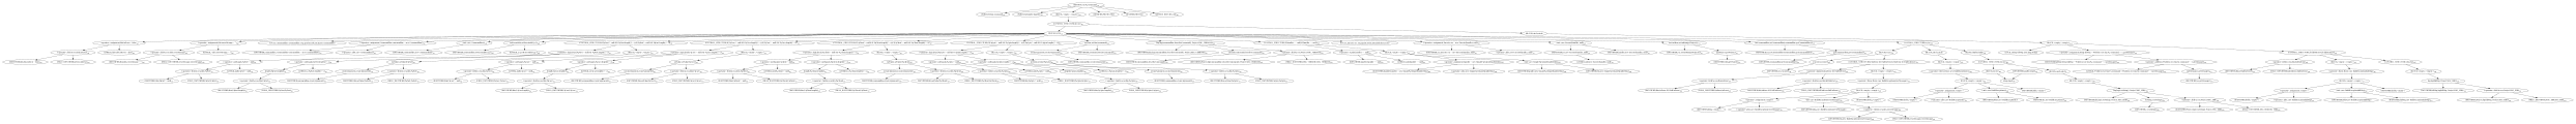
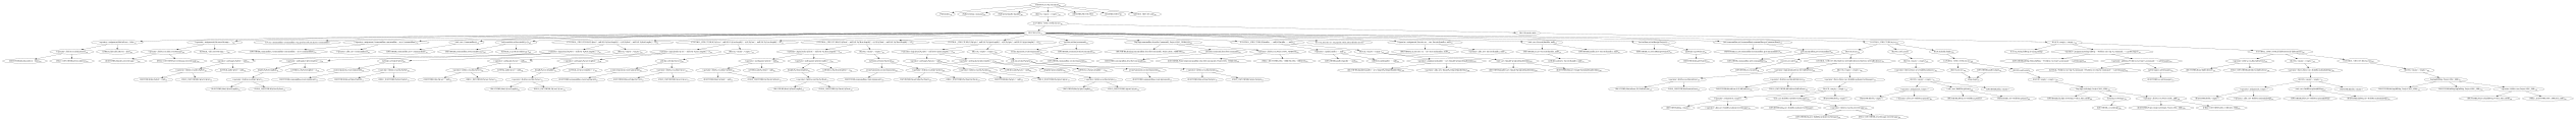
  digraph {
    fontname="Playfair Display"
    node [fontname="Playfair Display"]
    edge [fontname="Playfair Display"]
    n1 [label=<(METHOD,execP4Command)<SUB>242</SUB>>]
+   n2 [label=<(PARAM,this)<SUB>242</SUB>>]
    n3 [label=<(PARAM,String command)<SUB>242</SUB>>]
    n4 [label=<(PARAM,P4Handler handler)<SUB>242</SUB>>]
    n5 [label=<(BLOCK,&lt;empty&gt;,&lt;empty&gt;)<SUB>242</SUB>>]
    n6 [label=<(MODIFIER,PROTECTED)>]
    n7 [label=<(MODIFIER,VIRTUAL)>]
    n8 [label=<(METHOD_RETURN,void)<SUB>242</SUB>>]
    n9 [label=<(CONTROL_STRUCTURE,try,try)<SUB>243</SUB>>]
    n10 [label=<(BLOCK,try,try)<SUB>243</SUB>>]
    n11 [label=<(BLOCK,catch,catch)>]
    n12 [label=<(&lt;operator&gt;.assignment,this.inError = false)<SUB>245</SUB>>]
    n13 [label=<(&lt;operator&gt;.assignment,this.errorMessage = &quot;&quot;)<SUB>246</SUB>>]
    n14 [label=<(LOCAL,Commandline commandline: org.apache.tools.ant.types.Commandline)>]
    n15 [label=<(&lt;operator&gt;.assignment,Commandline commandline = new Commandline())<SUB>247</SUB>>]
    n16 [label=<(&lt;init&gt;,new Commandline())<SUB>247</SUB>>]
    n17 [label=<(setExecutable,setExecutable(&quot;p4&quot;))<SUB>248</SUB>>]
    n18 [label=<(CONTROL_STRUCTURE,if (P4Port != null &amp;&amp; P4Port.length() != 0),if (P4Port != null &amp;&amp; P4Port.length() != 0))<SUB>251</SUB>>]
    n19 [label=<(CONTROL_STRUCTURE,if (P4User != null &amp;&amp; P4User.length() != 0),if (P4User != null &amp;&amp; P4User.length() != 0))<SUB>254</SUB>>]
    n20 [label=<(CONTROL_STRUCTURE,if (P4Client != null &amp;&amp; P4Client.length() != 0),if (P4Client != null &amp;&amp; P4Client.length() != 0))<SUB>257</SUB>>]
    n21 [label=<(CONTROL_STRUCTURE,if (P4Opts != null &amp;&amp; P4Opts.length() != 0),if (P4Opts != null &amp;&amp; P4Opts.length() != 0))<SUB>260</SUB>>]
    n22 [label=<(setLine,setLine(command))<SUB>263</SUB>>]
    n23 [label=<(log,log(commandline.describeCommand(), Project.MSG_VERBOSE))<SUB>265</SUB>>]
    n24 [label=<(CONTROL_STRUCTURE,if (handler == null),if (handler == null))<SUB>267</SUB>>]
    n25 [label=<(LOCAL,Execute exe: org.apache.tools.ant.taskdefs.Execute)>]
    n26 [label=<(&lt;operator&gt;.assignment,Execute exe = new Execute(handler, null))<SUB>271</SUB>>]
    n27 [label=<(&lt;init&gt;,new Execute(handler, null))<SUB>271</SUB>>]
    n28 [label=<(setAntRun,setAntRun(getProject()))<SUB>273</SUB>>]
    n29 [label=<(setCommandline,setCommandline(commandline.getCommandline()))<SUB>275</SUB>>]
    n30 [label=<(CONTROL_STRUCTURE,try,try)<SUB>277</SUB>>]
    n31 [label=<(BLOCK,&lt;empty&gt;,&lt;empty&gt;)<SUB>294</SUB>>]
    n32 [label=<(&lt;operator&gt;.fieldAccess,this.inError)<SUB>245</SUB>>]
    n33 [label=<(LITERAL,false,this.inError = false)<SUB>245</SUB>>]
    n34 [label=<(&lt;operator&gt;.fieldAccess,this.errorMessage)<SUB>246</SUB>>]
    n35 [label=<(LITERAL,&quot;&quot;,this.errorMessage = &quot;&quot;)<SUB>246</SUB>>]
    n36 [label=<(IDENTIFIER,commandline,Commandline commandline = new Commandline())<SUB>247</SUB>>]
    n37 [label=<(&lt;operator&gt;.alloc,new Commandline())<SUB>247</SUB>>]
    n38 [label=<(IDENTIFIER,commandline,new Commandline())<SUB>247</SUB>>]
    n39 [label=<(IDENTIFIER,commandline,setExecutable(&quot;p4&quot;))<SUB>248</SUB>>]
    n40 [label=<(LITERAL,&quot;p4&quot;,setExecutable(&quot;p4&quot;))<SUB>248</SUB>>]
    n41 [label=<(&lt;operator&gt;.logicalAnd,P4Port != null &amp;&amp; P4Port.length() != 0)<SUB>251</SUB>>]
    n42 [label=<(BLOCK,&lt;empty&gt;,&lt;empty&gt;)<SUB>251</SUB>>]
    n43 [label=<(&lt;operator&gt;.logicalAnd,P4User != null &amp;&amp; P4User.length() != 0)<SUB>254</SUB>>]
    n44 [label=<(BLOCK,&lt;empty&gt;,&lt;empty&gt;)<SUB>254</SUB>>]
    n45 [label=<(&lt;operator&gt;.logicalAnd,P4Client != null &amp;&amp; P4Client.length() != 0)<SUB>257</SUB>>]
    n46 [label=<(BLOCK,&lt;empty&gt;,&lt;empty&gt;)<SUB>257</SUB>>]
    n47 [label=<(&lt;operator&gt;.logicalAnd,P4Opts != null &amp;&amp; P4Opts.length() != 0)<SUB>260</SUB>>]
    n48 [label=<(BLOCK,&lt;empty&gt;,&lt;empty&gt;)<SUB>260</SUB>>]
    n49 [label=<(createArgument,createArgument())<SUB>263</SUB>>]
    n50 [label=<(IDENTIFIER,command,setLine(command))<SUB>263</SUB>>]
    n51 [label=<(IDENTIFIER,this,log(commandline.describeCommand(), Project.MSG_VERBOSE))<SUB>265</SUB>>]
    n52 [label=<(describeCommand,describeCommand())<SUB>265</SUB>>]
    n53 [label=<(&lt;operator&gt;.fieldAccess,Project.MSG_VERBOSE)<SUB>265</SUB>>]
    n54 [label=<(&lt;operator&gt;.equals,handler == null)<SUB>267</SUB>>]
    n55 [label=<(BLOCK,&lt;empty&gt;,&lt;empty&gt;)<SUB>267</SUB>>]
    n56 [label=<(IDENTIFIER,exe,Execute exe = new Execute(handler, null))<SUB>271</SUB>>]
    n57 [label=<(&lt;operator&gt;.alloc,new Execute(handler, null))<SUB>271</SUB>>]
    n58 [label=<(IDENTIFIER,exe,new Execute(handler, null))<SUB>271</SUB>>]
    n59 [label=<(IDENTIFIER,handler,new Execute(handler, null))<SUB>271</SUB>>]
    n60 [label=<(IDENTIFIER,exe,setAntRun(getProject()))<SUB>273</SUB>>]
    n61 [label=<(getProject,getProject())<SUB>273</SUB>>]
    n62 [label=<(IDENTIFIER,exe,setCommandline(commandline.getCommandline()))<SUB>275</SUB>>]
    n63 [label=<(getCommandline,getCommandline())<SUB>275</SUB>>]
    n64 [label=<(BLOCK,try,try)<SUB>277</SUB>>]
    n65 [label=<(BLOCK,catch,catch)>]
    n66 [label=<(BLOCK,finally,finally)<SUB>285</SUB>>]
    n67 [label=<(IDENTIFIER,this,this.inError = false)<SUB>245</SUB>>]
    n68 [label=<(FIELD_IDENTIFIER,inError,inError)<SUB>245</SUB>>]
    n69 [label=<(IDENTIFIER,this,this.errorMessage = &quot;&quot;)<SUB>246</SUB>>]
    n70 [label=<(FIELD_IDENTIFIER,errorMessage,errorMessage)<SUB>246</SUB>>]
    n71 [label=<(&lt;operator&gt;.notEquals,P4Port != null)<SUB>251</SUB>>]
    n72 [label=<(&lt;operator&gt;.notEquals,P4Port.length() != 0)<SUB>251</SUB>>]
    n73 [label=<(setValue,setValue(P4Port))<SUB>252</SUB>>]
    n74 [label=<(&lt;operator&gt;.fieldAccess,this.P4Port)<SUB>251</SUB>>]
    n75 [label=<(LITERAL,null,P4Port != null)<SUB>251</SUB>>]
    n76 [label=<(length,P4Port.length())<SUB>251</SUB>>]
    n77 [label=<(LITERAL,0,P4Port.length() != 0)<SUB>251</SUB>>]
    n78 [label=<(IDENTIFIER,this,P4Port != null)<SUB>251</SUB>>]
    n79 [label=<(FIELD_IDENTIFIER,P4Port,P4Port)<SUB>251</SUB>>]
    n80 [label=<(&lt;operator&gt;.fieldAccess,this.P4Port)<SUB>251</SUB>>]
    n81 [label=<(IDENTIFIER,this,P4Port.length())<SUB>251</SUB>>]
    n82 [label=<(FIELD_IDENTIFIER,P4Port,P4Port)<SUB>251</SUB>>]
    n83 [label=<(createArgument,createArgument())<SUB>252</SUB>>]
    n84 [label=<(&lt;operator&gt;.fieldAccess,this.P4Port)<SUB>252</SUB>>]
    n85 [label=<(IDENTIFIER,commandline,createArgument())<SUB>252</SUB>>]
    n86 [label=<(IDENTIFIER,this,setValue(P4Port))<SUB>252</SUB>>]
    n87 [label=<(FIELD_IDENTIFIER,P4Port,P4Port)<SUB>252</SUB>>]
    n88 [label=<(&lt;operator&gt;.notEquals,P4User != null)<SUB>254</SUB>>]
    n89 [label=<(&lt;operator&gt;.notEquals,P4User.length() != 0)<SUB>254</SUB>>]
    n90 [label=<(setValue,setValue(P4User))<SUB>255</SUB>>]
    n91 [label=<(&lt;operator&gt;.fieldAccess,this.P4User)<SUB>254</SUB>>]
    n92 [label=<(LITERAL,null,P4User != null)<SUB>254</SUB>>]
    n93 [label=<(length,P4User.length())<SUB>254</SUB>>]
    n94 [label=<(LITERAL,0,P4User.length() != 0)<SUB>254</SUB>>]
    n95 [label=<(IDENTIFIER,this,P4User != null)<SUB>254</SUB>>]
    n96 [label=<(FIELD_IDENTIFIER,P4User,P4User)<SUB>254</SUB>>]
    n97 [label=<(&lt;operator&gt;.fieldAccess,this.P4User)<SUB>254</SUB>>]
    n98 [label=<(IDENTIFIER,this,P4User.length())<SUB>254</SUB>>]
    n99 [label=<(FIELD_IDENTIFIER,P4User,P4User)<SUB>254</SUB>>]
    n100 [label=<(createArgument,createArgument())<SUB>255</SUB>>]
    n101 [label=<(&lt;operator&gt;.fieldAccess,this.P4User)<SUB>255</SUB>>]
    n102 [label=<(IDENTIFIER,commandline,createArgument())<SUB>255</SUB>>]
    n103 [label=<(IDENTIFIER,this,setValue(P4User))<SUB>255</SUB>>]
    n104 [label=<(FIELD_IDENTIFIER,P4User,P4User)<SUB>255</SUB>>]
    n105 [label=<(&lt;operator&gt;.notEquals,P4Client != null)<SUB>257</SUB>>]
    n106 [label=<(&lt;operator&gt;.notEquals,P4Client.length() != 0)<SUB>257</SUB>>]
    n107 [label=<(setValue,setValue(P4Client))<SUB>258</SUB>>]
    n108 [label=<(&lt;operator&gt;.fieldAccess,this.P4Client)<SUB>257</SUB>>]
    n109 [label=<(LITERAL,null,P4Client != null)<SUB>257</SUB>>]
    n110 [label=<(length,P4Client.length())<SUB>257</SUB>>]
    n111 [label=<(LITERAL,0,P4Client.length() != 0)<SUB>257</SUB>>]
    n112 [label=<(IDENTIFIER,this,P4Client != null)<SUB>257</SUB>>]
    n113 [label=<(FIELD_IDENTIFIER,P4Client,P4Client)<SUB>257</SUB>>]
    n114 [label=<(&lt;operator&gt;.fieldAccess,this.P4Client)<SUB>257</SUB>>]
    n115 [label=<(IDENTIFIER,this,P4Client.length())<SUB>257</SUB>>]
    n116 [label=<(FIELD_IDENTIFIER,P4Client,P4Client)<SUB>257</SUB>>]
    n117 [label=<(createArgument,createArgument())<SUB>258</SUB>>]
    n118 [label=<(&lt;operator&gt;.fieldAccess,this.P4Client)<SUB>258</SUB>>]
    n119 [label=<(IDENTIFIER,commandline,createArgument())<SUB>258</SUB>>]
    n120 [label=<(IDENTIFIER,this,setValue(P4Client))<SUB>258</SUB>>]
    n121 [label=<(FIELD_IDENTIFIER,P4Client,P4Client)<SUB>258</SUB>>]
    n122 [label=<(&lt;operator&gt;.notEquals,P4Opts != null)<SUB>260</SUB>>]
    n123 [label=<(&lt;operator&gt;.notEquals,P4Opts.length() != 0)<SUB>260</SUB>>]
    n124 [label=<(setLine,setLine(P4Opts))<SUB>261</SUB>>]
    n125 [label=<(&lt;operator&gt;.fieldAccess,this.P4Opts)<SUB>260</SUB>>]
    n126 [label=<(LITERAL,null,P4Opts != null)<SUB>260</SUB>>]
    n127 [label=<(length,P4Opts.length())<SUB>260</SUB>>]
    n128 [label=<(LITERAL,0,P4Opts.length() != 0)<SUB>260</SUB>>]
    n129 [label=<(IDENTIFIER,this,P4Opts != null)<SUB>260</SUB>>]
    n130 [label=<(FIELD_IDENTIFIER,P4Opts,P4Opts)<SUB>260</SUB>>]
    n131 [label=<(&lt;operator&gt;.fieldAccess,this.P4Opts)<SUB>260</SUB>>]
    n132 [label=<(IDENTIFIER,this,P4Opts.length())<SUB>260</SUB>>]
    n133 [label=<(FIELD_IDENTIFIER,P4Opts,P4Opts)<SUB>260</SUB>>]
    n134 [label=<(createArgument,createArgument())<SUB>261</SUB>>]
    n135 [label=<(&lt;operator&gt;.fieldAccess,this.P4Opts)<SUB>261</SUB>>]
    n136 [label=<(IDENTIFIER,commandline,createArgument())<SUB>261</SUB>>]
    n137 [label=<(IDENTIFIER,this,setLine(P4Opts))<SUB>261</SUB>>]
    n138 [label=<(FIELD_IDENTIFIER,P4Opts,P4Opts)<SUB>261</SUB>>]
    n139 [label=<(IDENTIFIER,commandline,createArgument())<SUB>263</SUB>>]
    n140 [label=<(IDENTIFIER,commandline,describeCommand())<SUB>265</SUB>>]
    n141 [label=<(IDENTIFIER,Project,log(commandline.describeCommand(), Project.MSG_VERBOSE))<SUB>265</SUB>>]
    n142 [label=<(FIELD_IDENTIFIER,MSG_VERBOSE,MSG_VERBOSE)<SUB>265</SUB>>]
    n143 [label=<(IDENTIFIER,handler,handler == null)<SUB>267</SUB>>]
    n144 [label=<(LITERAL,null,handler == null)<SUB>267</SUB>>]
    n145 [label=<(&lt;operator&gt;.assignment,handler = new SimpleP4OutputHandler(this))<SUB>268</SUB>>]
    n146 [label=<(&lt;init&gt;,new SimpleP4OutputHandler(this))<SUB>268</SUB>>]
    n147 [label=<(IDENTIFIER,handler,handler = new SimpleP4OutputHandler(this))<SUB>268</SUB>>]
    n148 [label=<(&lt;operator&gt;.alloc,new SimpleP4OutputHandler(this))<SUB>268</SUB>>]
    n149 [label=<(IDENTIFIER,handler,new SimpleP4OutputHandler(this))<SUB>268</SUB>>]
    n150 [label=<(IDENTIFIER,this,new SimpleP4OutputHandler(this))<SUB>268</SUB>>]
    n151 [label=<(LITERAL,null,new Execute(handler, null))<SUB>271</SUB>>]
    n152 [label=<(IDENTIFIER,this,getProject())<SUB>273</SUB>>]
    n153 [label=<(IDENTIFIER,commandline,getCommandline())<SUB>275</SUB>>]
    n154 [label=<(execute,execute())<SUB>278</SUB>>]
    n155 [label=<(CONTROL_STRUCTURE,if (inError &amp;&amp; failOnError),if (inError &amp;&amp; failOnError))<SUB>280</SUB>>]
    n156 [label=<(BLOCK,&lt;empty&gt;,&lt;empty&gt;)<SUB>283</SUB>>]
    n157 [label=<(CONTROL_STRUCTURE,try,try)<SUB>286</SUB>>]
    n158 [label=<(IDENTIFIER,exe,execute())<SUB>278</SUB>>]
    n159 [label=<(&lt;operator&gt;.logicalAnd,inError &amp;&amp; failOnError)<SUB>280</SUB>>]
    n160 [label=<(BLOCK,&lt;empty&gt;,&lt;empty&gt;)<SUB>280</SUB>>]
    n161 [label=<(&lt;operator&gt;.fieldAccess,this.inError)<SUB>280</SUB>>]
    n162 [label=<(&lt;operator&gt;.fieldAccess,this.failOnError)<SUB>280</SUB>>]
    n163 [label=<(&lt;operator&gt;.throw,throw new BuildException(errorMessage);)<SUB>281</SUB>>]
    n164 [label=<(IDENTIFIER,this,inError &amp;&amp; failOnError)<SUB>280</SUB>>]
    n165 [label=<(FIELD_IDENTIFIER,inError,inError)<SUB>280</SUB>>]
    n166 [label=<(IDENTIFIER,this,inError &amp;&amp; failOnError)<SUB>280</SUB>>]
    n167 [label=<(FIELD_IDENTIFIER,failOnError,failOnError)<SUB>280</SUB>>]
    n168 [label=<(BLOCK,&lt;empty&gt;,&lt;empty&gt;)<SUB>281</SUB>>]
    n169 [label=<(&lt;operator&gt;.assignment,&lt;empty&gt;)>]
    n170 [label=<(&lt;init&gt;,new BuildException(errorMessage))<SUB>281</SUB>>]
    n171 [label=<(IDENTIFIER,$obj4,&lt;empty&gt;)>]
    n172 [label=<(IDENTIFIER,$obj4,&lt;empty&gt;)>]
    n173 [label=<(&lt;operator&gt;.alloc,new BuildException(errorMessage))<SUB>281</SUB>>]
    n174 [label=<(IDENTIFIER,$obj4,new BuildException(errorMessage))>]
    n175 [label=<(&lt;operator&gt;.fieldAccess,this.errorMessage)<SUB>281</SUB>>]
    n176 [label=<(IDENTIFIER,this,new BuildException(errorMessage))<SUB>281</SUB>>]
    n177 [label=<(FIELD_IDENTIFIER,errorMessage,errorMessage)<SUB>281</SUB>>]
    n178 [label=<(&lt;operator&gt;.throw,throw new BuildException(e);)<SUB>284</SUB>>]
    n179 [label=<(BLOCK,&lt;empty&gt;,&lt;empty&gt;)<SUB>284</SUB>>]
    n180 [label=<(&lt;operator&gt;.assignment,&lt;empty&gt;)>]
    n181 [label=<(&lt;init&gt;,new BuildException(e))<SUB>284</SUB>>]
    n182 [label=<(IDENTIFIER,$obj5,&lt;empty&gt;)>]
    n183 [label=<(IDENTIFIER,$obj5,&lt;empty&gt;)>]
    n184 [label=<(&lt;operator&gt;.alloc,new BuildException(e))<SUB>284</SUB>>]
    n185 [label=<(IDENTIFIER,$obj5,new BuildException(e))>]
    n186 [label=<(IDENTIFIER,e,new BuildException(e))<SUB>284</SUB>>]
    n187 [label=<(BLOCK,try,try)<SUB>286</SUB>>]
    n188 [label=<(BLOCK,catch,catch)>]
    n189 [label=<(stop,stop())<SUB>287</SUB>>]
    n190 [label=<(BLOCK,&lt;empty&gt;,&lt;empty&gt;)<SUB>288</SUB>>]
    n191 [label=<(IDENTIFIER,handler,stop())<SUB>287</SUB>>]
    n192 [label=<(log,log(e.toString(), Project.MSG_ERR))<SUB>289</SUB>>]
    n193 [label=<(IDENTIFIER,this,log(e.toString(), Project.MSG_ERR))<SUB>289</SUB>>]
    n194 [label=<(toString,e.toString())<SUB>289</SUB>>]
    n195 [label=<(&lt;operator&gt;.fieldAccess,Project.MSG_ERR)<SUB>289</SUB>>]
    n196 [label=<(IDENTIFIER,e,e.toString())<SUB>289</SUB>>]
    n197 [label=<(IDENTIFIER,Project,log(e.toString(), Project.MSG_ERR))<SUB>289</SUB>>]
    n198 [label=<(FIELD_IDENTIFIER,MSG_ERR,MSG_ERR)<SUB>289</SUB>>]
    n199 [label=<(LOCAL,String failMsg: java.lang.String)>]
    n200 [label=<(&lt;operator&gt;.assignment,String failMsg = &quot;Problem exec'ing P4 command: &quot; + e.getMessage())<SUB>295</SUB>>]
    n201 [label=<(CONTROL_STRUCTURE,if (failOnError),if (failOnError))<SUB>296</SUB>>]
    n202 [label=<(IDENTIFIER,failMsg,String failMsg = &quot;Problem exec'ing P4 command: &quot; + e.getMessage())<SUB>295</SUB>>]
    n203 [label=<(&lt;operator&gt;.addition,&quot;Problem exec'ing P4 command: &quot; + e.getMessage())<SUB>295</SUB>>]
    n204 [label=<(&lt;operator&gt;.fieldAccess,this.failOnError)<SUB>296</SUB>>]
    n205 [label=<(BLOCK,&lt;empty&gt;,&lt;empty&gt;)<SUB>296</SUB>>]
    n206 [label=<(CONTROL_STRUCTURE,else,else)<SUB>298</SUB>>]
    n207 [label=<(LITERAL,&quot;Problem exec'ing P4 command: &quot;,&quot;Problem exec'ing P4 command: &quot; + e.getMessage())<SUB>295</SUB>>]
    n208 [label=<(getMessage,e.getMessage())<SUB>295</SUB>>]
    n209 [label=<(IDENTIFIER,e,e.getMessage())<SUB>295</SUB>>]
    n210 [label=<(IDENTIFIER,this,if (failOnError))<SUB>296</SUB>>]
    n211 [label=<(FIELD_IDENTIFIER,failOnError,failOnError)<SUB>296</SUB>>]
    n212 [label=<(&lt;operator&gt;.throw,throw new BuildException(failMsg);)<SUB>297</SUB>>]
    n213 [label=<(BLOCK,&lt;empty&gt;,&lt;empty&gt;)<SUB>298</SUB>>]
    n214 [label=<(BLOCK,&lt;empty&gt;,&lt;empty&gt;)<SUB>297</SUB>>]
    n215 [label=<(&lt;operator&gt;.assignment,&lt;empty&gt;)>]
    n216 [label=<(&lt;init&gt;,new BuildException(failMsg))<SUB>297</SUB>>]
    n217 [label=<(IDENTIFIER,$obj6,&lt;empty&gt;)>]
    n218 [label=<(IDENTIFIER,$obj6,&lt;empty&gt;)>]
    n219 [label=<(&lt;operator&gt;.alloc,new BuildException(failMsg))<SUB>297</SUB>>]
    n220 [label=<(IDENTIFIER,$obj6,new BuildException(failMsg))>]
    n221 [label=<(IDENTIFIER,failMsg,new BuildException(failMsg))<SUB>297</SUB>>]
    n222 [label=<(log,log(failMsg, Project.MSG_ERR))<SUB>299</SUB>>]
+   n223 [label=<(IDENTIFIER,this,log(failMsg, Project.MSG_ERR))<SUB>299</SUB>>]
    n224 [label=<(IDENTIFIER,failMsg,log(failMsg, Project.MSG_ERR))<SUB>299</SUB>>]
    n225 [label=<(&lt;operator&gt;.fieldAccess,Project.MSG_ERR)<SUB>299</SUB>>]
    n226 [label=<(IDENTIFIER,Project,log(failMsg, Project.MSG_ERR))<SUB>299</SUB>>]
    n227 [label=<(FIELD_IDENTIFIER,MSG_ERR,MSG_ERR)<SUB>299</SUB>>]
+   n1 -> n2
    n1 -> n3
    n1 -> n4
    n1 -> n5
    n1 -> n6
    n1 -> n7
    n1 -> n8
    n5 -> n9
    n9 -> n10
    n9 -> n11
    n10 -> n12
    n10 -> n13
    n10 -> n14
    n10 -> n15
    n10 -> n16
    n10 -> n17
    n10 -> n18
    n10 -> n19
    n10 -> n20
    n10 -> n21
    n10 -> n22
    n10 -> n23
    n10 -> n24
    n10 -> n25
    n10 -> n26
    n10 -> n27
    n10 -> n28
    n10 -> n29
    n10 -> n30
    n11 -> n31
    n12 -> n32
    n12 -> n33
    n13 -> n34
    n13 -> n35
    n15 -> n36
    n15 -> n37
    n16 -> n38
    n17 -> n39
    n17 -> n40
    n18 -> n41
    n18 -> n42
    n19 -> n43
    n19 -> n44
    n20 -> n45
    n20 -> n46
    n21 -> n47
    n21 -> n48
    n22 -> n49
    n22 -> n50
    n23 -> n51
    n23 -> n52
    n23 -> n53
    n24 -> n54
    n24 -> n55
    n26 -> n56
    n26 -> n57
    n27 -> n58
    n27 -> n59
    n28 -> n60
    n28 -> n61
    n29 -> n62
    n29 -> n63
    n30 -> n64
    n30 -> n65
    n30 -> n66
    n31 -> n199
    n31 -> n200
    n31 -> n201
    n32 -> n67
    n32 -> n68
    n34 -> n69
    n34 -> n70
    n41 -> n71
    n41 -> n72
    n42 -> n73
    n43 -> n88
    n43 -> n89
    n44 -> n90
    n45 -> n105
    n45 -> n106
    n46 -> n107
    n47 -> n122
    n47 -> n123
    n48 -> n124
    n49 -> n139
    n52 -> n140
    n53 -> n141
    n53 -> n142
    n54 -> n143
    n54 -> n144
    n55 -> n145
    n55 -> n146
    n58 -> n151
    n61 -> n152
    n63 -> n153
    n64 -> n154
    n64 -> n155
    n65 -> n156
    n66 -> n157
    n71 -> n74
    n71 -> n75
    n72 -> n76
    n72 -> n77
    n73 -> n83
    n73 -> n84
    n74 -> n78
    n74 -> n79
    n76 -> n80
    n80 -> n81
    n80 -> n82
    n83 -> n85
    n84 -> n86
    n84 -> n87
    n88 -> n91
    n88 -> n92
    n89 -> n93
    n89 -> n94
    n90 -> n100
    n90 -> n101
    n91 -> n95
    n91 -> n96
    n93 -> n97
    n97 -> n98
    n97 -> n99
    n100 -> n102
    n101 -> n103
    n101 -> n104
    n105 -> n108
    n105 -> n109
    n106 -> n110
    n106 -> n111
    n107 -> n117
    n107 -> n118
    n108 -> n112
    n108 -> n113
    n110 -> n114
    n114 -> n115
    n114 -> n116
    n117 -> n119
    n118 -> n120
    n118 -> n121
    n122 -> n125
    n122 -> n126
    n123 -> n127
    n123 -> n128
    n124 -> n134
    n124 -> n135
    n125 -> n129
    n125 -> n130
    n127 -> n131
    n131 -> n132
    n131 -> n133
    n134 -> n136
    n135 -> n137
    n135 -> n138
    n145 -> n147
    n145 -> n148
    n146 -> n149
    n146 -> n150
    n154 -> n158
    n155 -> n159
    n155 -> n160
    n156 -> n178
    n157 -> n187
    n157 -> n188
    n159 -> n161
    n159 -> n162
    n160 -> n163
    n161 -> n164
    n161 -> n165
    n162 -> n166
    n162 -> n167
    n163 -> n168
    n168 -> n169
    n168 -> n170
    n168 -> n171
    n169 -> n172
    n169 -> n173
    n170 -> n174
    n170 -> n175
    n175 -> n176
    n175 -> n177
    n178 -> n179
    n179 -> n180
    n179 -> n181
    n179 -> n182
    n180 -> n183
    n180 -> n184
    n181 -> n185
    n181 -> n186
    n187 -> n189
    n188 -> n190
    n190 -> n192
    n191 -> n189
    n192 -> n193
    n192 -> n194
    n192 -> n195
    n194 -> n196
    n195 -> n197
    n195 -> n198
    n200 -> n202
    n200 -> n203
    n201 -> n204
    n201 -> n205
    n201 -> n206
    n203 -> n207
    n203 -> n208
    n204 -> n210
    n204 -> n211
    n205 -> n212
    n206 -> n213
    n208 -> n209
    n212 -> n214
    n213 -> n222
    n214 -> n215
    n214 -> n216
    n214 -> n217
    n215 -> n218
    n215 -> n219
    n216 -> n220
    n216 -> n221
+   n222 -> n223
    n222 -> n224
    n222 -> n225
    n225 -> n226
    n225 -> n227
  }
